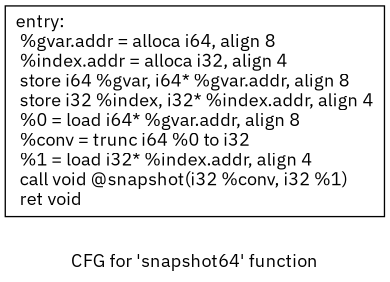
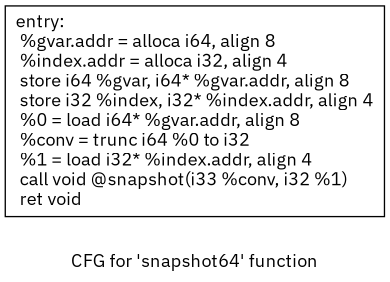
  digraph {
    label="CFG for 'snapshot64' function"
    fontname="IBM Plex Sans"
-   n1 [label="{entry:\l  %gvar.addr = alloca i64, align 8\l  %index.addr = alloca i32, align 4\l  store i64 %gvar, i64* %gvar.addr, align 8\l  store i32 %index, i32* %index.addr, align 4\l  %0 = load i64* %gvar.addr, align 8\l  %conv = trunc i64 %0 to i32\l  %1 = load i32* %index.addr, align 4\l  call void @snapshot(i32 %conv, i32 %1)\l  ret void\l}" shape=record fontname="IBM Plex Sans"]
+   n1 [label="{entry:\l  %gvar.addr = alloca i64, align 8\l  %index.addr = alloca i32, align 4\l  store i64 %gvar, i64* %gvar.addr, align 8\l  store i32 %index, i32* %index.addr, align 4\l  %0 = load i64* %gvar.addr, align 8\l  %conv = trunc i64 %0 to i32\l  %1 = load i32* %index.addr, align 4\l  call void @snapshot(i33 %conv, i32 %1)\l  ret void\l}" shape=record fontname="IBM Plex Sans"]
  }
